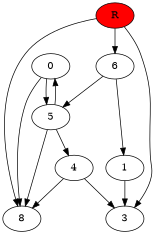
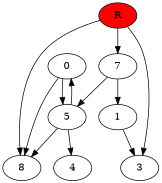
  digraph {
    n1 [label=0]
    8
    5
    1
    3
    4
-   7 [label=6]
+   7
    R [fillcolor="#ff0000" style=filled]
    n1 -> 8
    n1 -> 5
    5 -> n1
    5 -> 8
    5 -> 4
    1 -> 3
-   4 -> 8
-   4 -> 3
    7 -> 5
    7 -> 1
    R -> 8
    R -> 3
    R -> 7
  }
